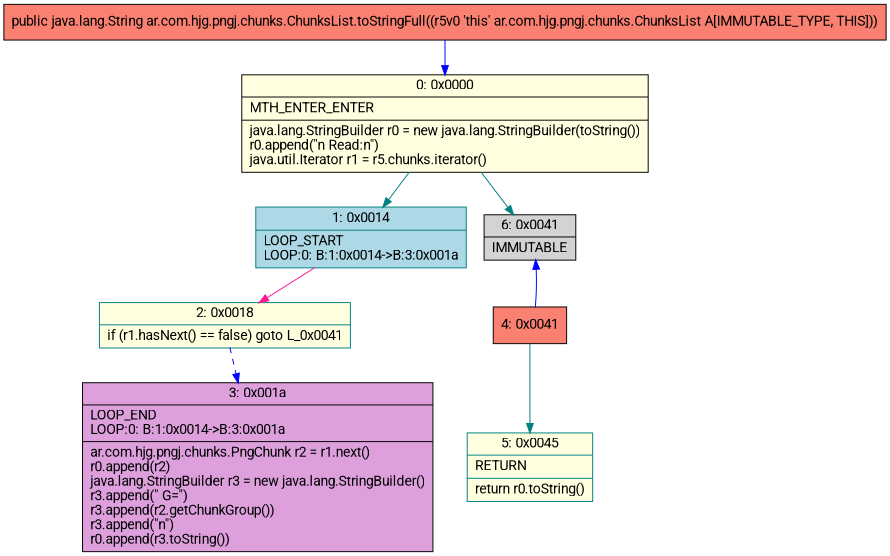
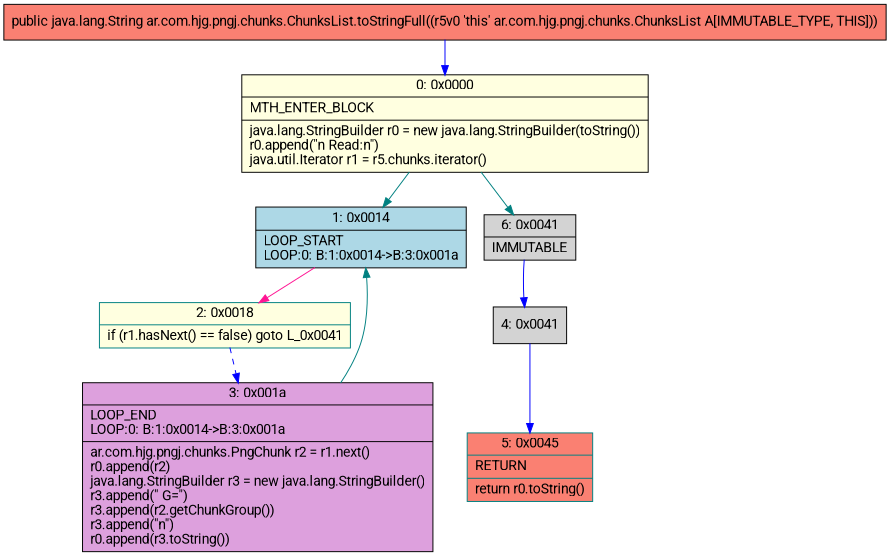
  digraph {
    fontname=Roboto
    node [color=black fillcolor=lightyellow fontname=Roboto shape=record style=filled]
    edge [color=blue fontname=Roboto]
-   n1 [label="{0\:\ 0x0000|MTH_ENTER_ENTER\l|java.lang.StringBuilder r0 = new java.lang.StringBuilder(toString())\lr0.append(\"n Read:n\")\ljava.util.Iterator r1 = r5.chunks.iterator()\l}"]
-   n2 [color=teal fillcolor=lightblue label="{1\:\ 0x0014|LOOP_START\lLOOP:0: B:1:0x0014\-\>B:3:0x001a\l}"]
+   n1 [label="{0\:\ 0x0000|MTH_ENTER_BLOCK\l|java.lang.StringBuilder r0 = new java.lang.StringBuilder(toString())\lr0.append(\"n Read:n\")\ljava.util.Iterator r1 = r5.chunks.iterator()\l}"]
+   n2 [fillcolor=lightblue label="{1\:\ 0x0014|LOOP_START\lLOOP:0: B:1:0x0014\-\>B:3:0x001a\l}"]
    n3 [fillcolor=lightgrey label="{6\:\ 0x0041|IMMUTABLE\l}"]
    n4 [color=teal label="{2\:\ 0x0018|if (r1.hasNext() == false) goto L_0x0041\l}"]
    n5 [fillcolor=plum label="{3\:\ 0x001a|LOOP_END\lLOOP:0: B:1:0x0014\-\>B:3:0x001a\l|ar.com.hjg.pngj.chunks.PngChunk r2 = r1.next()\lr0.append(r2)\ljava.lang.StringBuilder r3 = new java.lang.StringBuilder()\lr3.append(\" G=\")\lr3.append(r2.getChunkGroup())\lr3.append(\"n\")\lr0.append(r3.toString())\l}"]
-   n6 [fillcolor=salmon label="{4\:\ 0x0041}"]
-   n7 [color=teal label="{5\:\ 0x0045|RETURN\l|return r0.toString()\l}"]
+   n6 [fillcolor=lightgrey label="{4\:\ 0x0041}"]
+   n7 [color=teal fillcolor=salmon label="{5\:\ 0x0045|RETURN\l|return r0.toString()\l}"]
    n8 [fillcolor=salmon label="{public java.lang.String ar.com.hjg.pngj.chunks.ChunksList.toStringFull((r5v0 'this' ar.com.hjg.pngj.chunks.ChunksList A[IMMUTABLE_TYPE, THIS])) }"]
    n1 -> n2 [color=teal]
    n1 -> n3 [color=teal]
    n2 -> n4 [color=deeppink]
-   n6 -> n3
+   n3 -> n6
    n4 -> n5 [style=dashed]
-   n6 -> n7 [color=teal]
+   n5 -> n2 [color=teal]
+   n6 -> n7
    n8 -> n1
  }
